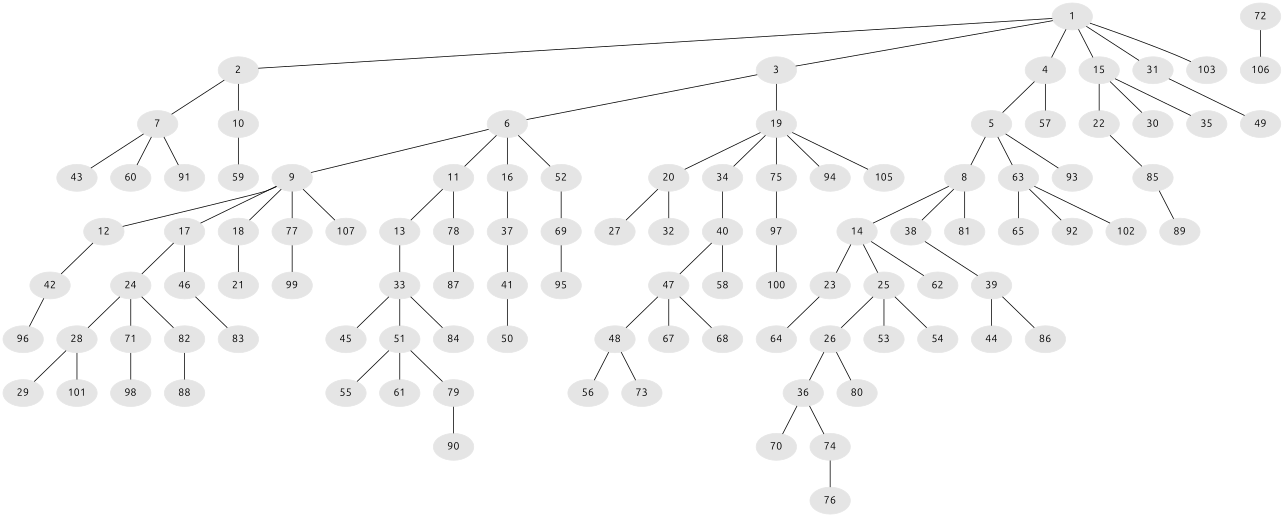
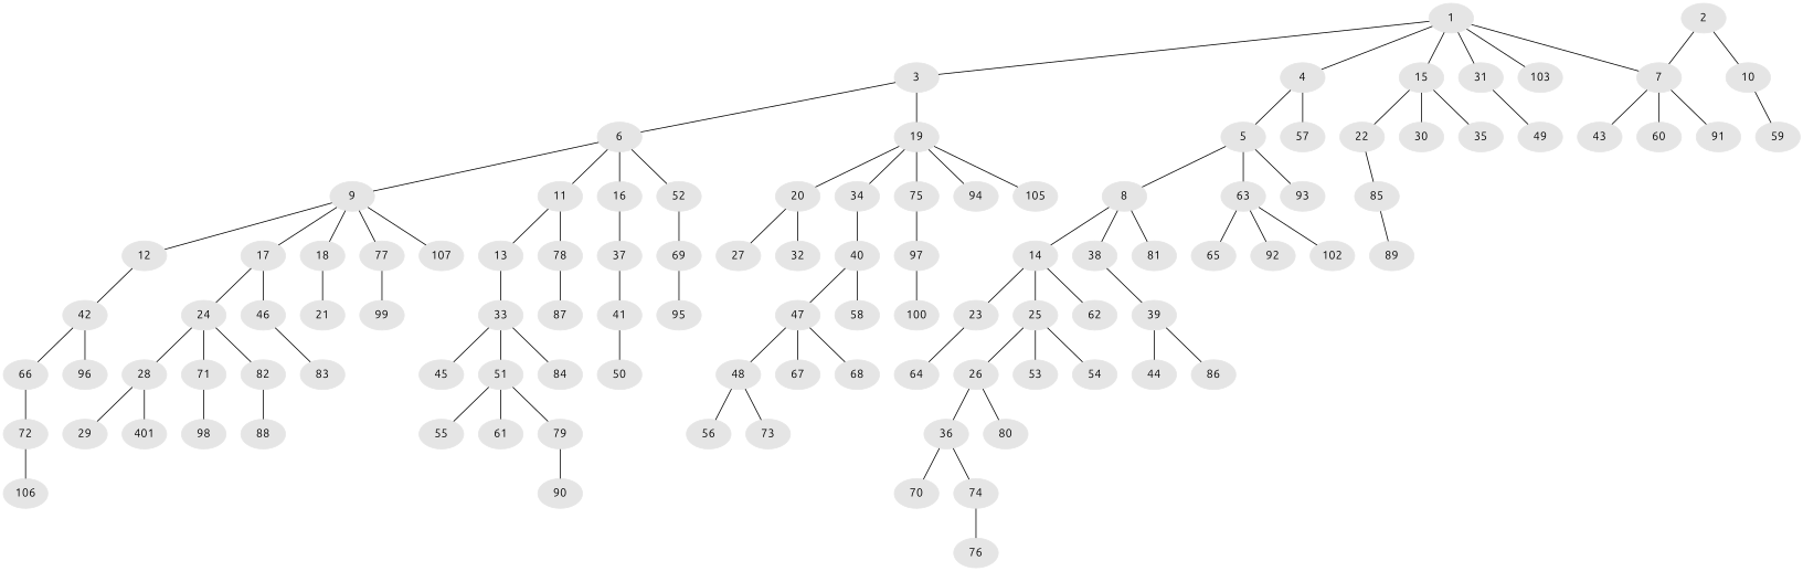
  graph {
    fontname=Ubuntu
    node [color=gray90 fontname=Ubuntu style=filled]
    edge [fontname=Ubuntu]
    1
    2
    3
    4
    15
    31
    103
    7
    10
    6
    19
    5
    57
    22
    30
    35
    49
    43
    60
    91
    59
    9
    11
    16
    52
    20
    34
    75
    94
    105
    8
    63
    93
    14
    38
    81
    65
    92
    102
    12
    17
    18
    77
    107
    13
    78
    37
    69
    23
    25
    62
    39
    42
    24
    46
    21
    99
    33
    87
+   66
    96
    45
    51
    84
    64
    26
    53
    54
    85
    41
    28
    71
    82
    83
    27
    32
    40
    97
    89
    29
-   101
+   101 [label=401]
    98
    88
    36
    80
    70
    74
    55
    61
    79
    47
    58
    76
    50
    44
    86
    48
    67
    68
    72
    56
    73
    90
    95
    106
    100
-   1 -- 2
+   1 -- 7
    1 -- 3
    1 -- 4
    1 -- 15
    1 -- 31
    1 -- 103
    2 -- 7
    2 -- 10
    3 -- 6
    3 -- 19
    4 -- 5
    4 -- 57
    15 -- 22
    15 -- 30
    15 -- 35
    31 -- 49
    7 -- 43
    7 -- 60
    7 -- 91
    10 -- 59
    6 -- 9
    6 -- 11
    6 -- 16
    6 -- 52
    19 -- 20
    19 -- 34
    19 -- 75
    19 -- 94
    19 -- 105
    5 -- 8
    5 -- 63
    5 -- 93
    22 -- 85
    9 -- 12
    9 -- 17
    9 -- 18
    9 -- 77
    9 -- 107
    11 -- 13
    11 -- 78
    16 -- 37
    52 -- 69
    20 -- 27
    20 -- 32
    34 -- 40
    75 -- 97
    8 -- 14
    8 -- 38
    8 -- 81
    63 -- 65
    63 -- 92
    63 -- 102
    14 -- 23
    14 -- 25
    14 -- 62
    38 -- 39
    12 -- 42
    17 -- 24
    17 -- 46
    18 -- 21
    77 -- 99
    13 -- 33
    78 -- 87
    37 -- 41
    69 -- 95
    23 -- 64
    25 -- 26
    25 -- 53
    25 -- 54
    39 -- 44
    39 -- 86
+   42 -- 66
    42 -- 96
    24 -- 28
    24 -- 71
    24 -- 82
    46 -- 83
    33 -- 45
    33 -- 51
    33 -- 84
+   66 -- 72
    51 -- 55
    51 -- 61
    51 -- 79
    26 -- 36
    26 -- 80
    85 -- 89
    41 -- 50
    28 -- 29
    28 -- 101
    71 -- 98
    82 -- 88
    40 -- 47
    40 -- 58
    97 -- 100
    36 -- 70
    36 -- 74
    74 -- 76
    79 -- 90
    47 -- 48
    47 -- 67
    47 -- 68
    48 -- 56
    48 -- 73
    72 -- 106
  }
